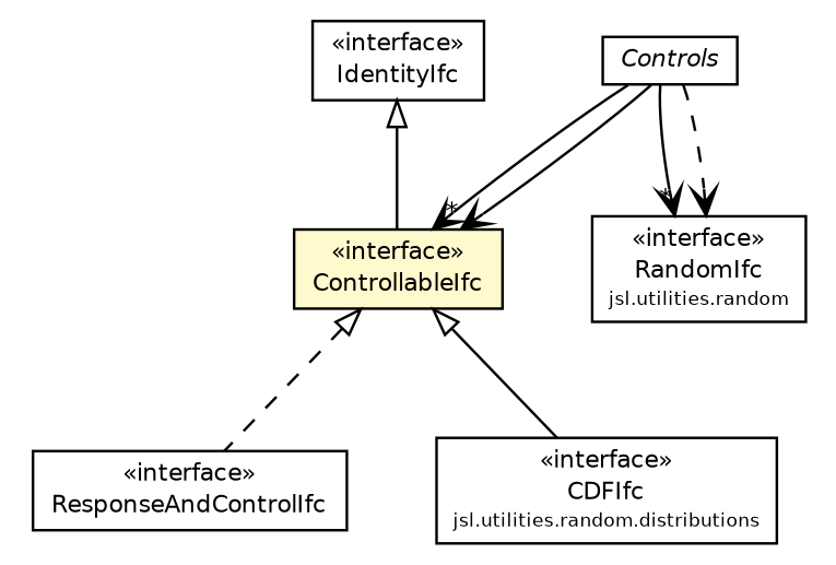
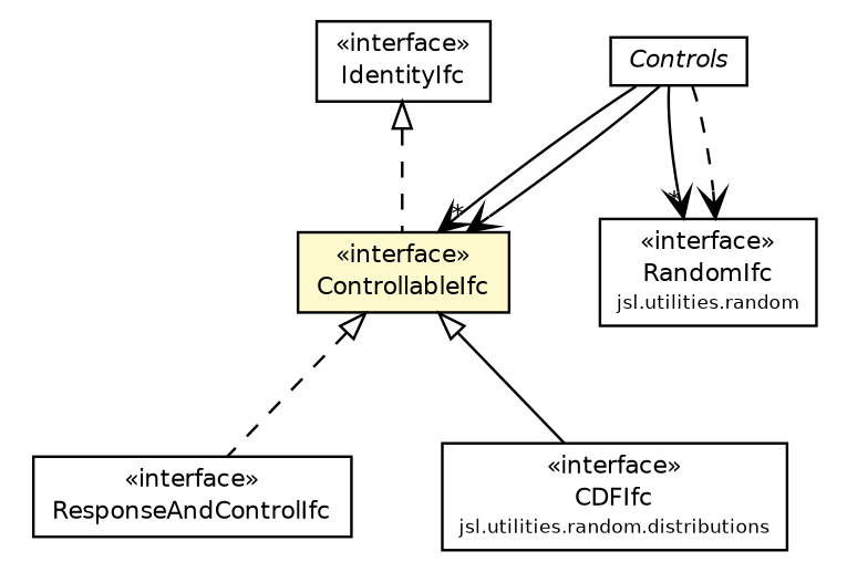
  digraph {
    nodesep=0.25
    ranksep=0.5
    node [fontcolor=black fontname=Helvetica fontsize=9.0 shape=plaintext]
    edge [fontname=Helvetica fontsize=10.0 headport=p labelfontname=Helvetica labelfontsize=10 tailport=p arrowhead=open color=black fontcolor=black]
    n1 [label=<<table title="jsl.utilities.ResponseAndControlIfc" border="0" cellborder="1" cellspacing="0" cellpadding="2" port="p" href="./ResponseAndControlIfc.html"> 		<tr><td><table border="0" cellspacing="0" cellpadding="1"> <tr><td align="center" balign="center"> &#171;interface&#187; </td></tr> <tr><td align="center" balign="center"> ResponseAndControlIfc </td></tr> 		</table></td></tr> 		</table>>]
    n2 [label=<<table title="jsl.utilities.IdentityIfc" border="0" cellborder="1" cellspacing="0" cellpadding="2" port="p" href="./IdentityIfc.html"> 		<tr><td><table border="0" cellspacing="0" cellpadding="1"> <tr><td align="center" balign="center"> &#171;interface&#187; </td></tr> <tr><td align="center" balign="center"> IdentityIfc </td></tr> 		</table></td></tr> 		</table>>]
    n3 [label=<<table title="jsl.utilities.ControllableIfc" border="0" cellborder="1" cellspacing="0" cellpadding="2" port="p" bgcolor="lemonChiffon" href="./ControllableIfc.html"> 		<tr><td><table border="0" cellspacing="0" cellpadding="1"> <tr><td align="center" balign="center"> &#171;interface&#187; </td></tr> <tr><td align="center" balign="center"> ControllableIfc </td></tr> 		</table></td></tr> 		</table>>]
    n4 [label=<<table title="jsl.utilities.random.distributions.CDFIfc" border="0" cellborder="1" cellspacing="0" cellpadding="2" port="p" href="./random/distributions/CDFIfc.html"> 		<tr><td><table border="0" cellspacing="0" cellpadding="1"> <tr><td align="center" balign="center"> &#171;interface&#187; </td></tr> <tr><td align="center" balign="center"> CDFIfc </td></tr> <tr><td align="center" balign="center"><font point-size="7.0"> jsl.utilities.random.distributions </font></td></tr> 		</table></td></tr> 		</table>>]
    n5 [label=<<table title="jsl.utilities.Controls" border="0" cellborder="1" cellspacing="0" cellpadding="2" port="p" href="./Controls.html"> 		<tr><td><table border="0" cellspacing="0" cellpadding="1"> <tr><td align="center" balign="center"><font face="Helvetica-Oblique"> Controls </font></td></tr> 		</table></td></tr> 		</table>>]
    n6 [label=<<table title="jsl.utilities.random.RandomIfc" border="0" cellborder="1" cellspacing="0" cellpadding="2" port="p" href="./random/RandomIfc.html"> 		<tr><td><table border="0" cellspacing="0" cellpadding="1"> <tr><td align="center" balign="center"> &#171;interface&#187; </td></tr> <tr><td align="center" balign="center"> RandomIfc </td></tr> <tr><td align="center" balign="center"><font point-size="7.0"> jsl.utilities.random </font></td></tr> 		</table></td></tr> 		</table>>]
-   n2 -> n3 [arrowtail=empty dir=back fontsize=10 style=solid arrowhead="" color="" fontcolor=""]
+   n2 -> n3 [arrowtail=empty dir=back fontsize=10 style=dashed arrowhead="" color="" fontcolor=""]
    n3 -> n1 [arrowtail=empty dir=back fontsize=10 style=dashed arrowhead="" color="" fontcolor=""]
    n3 -> n4 [arrowtail=empty dir=back fontsize=10 style=solid arrowhead="" color="" fontcolor=""]
    n5 -> n3
    n5 -> n3 [headlabel="*"]
    n5 -> n6 [headlabel="*"]
    n5 -> n6 [style=dashed]
  }
